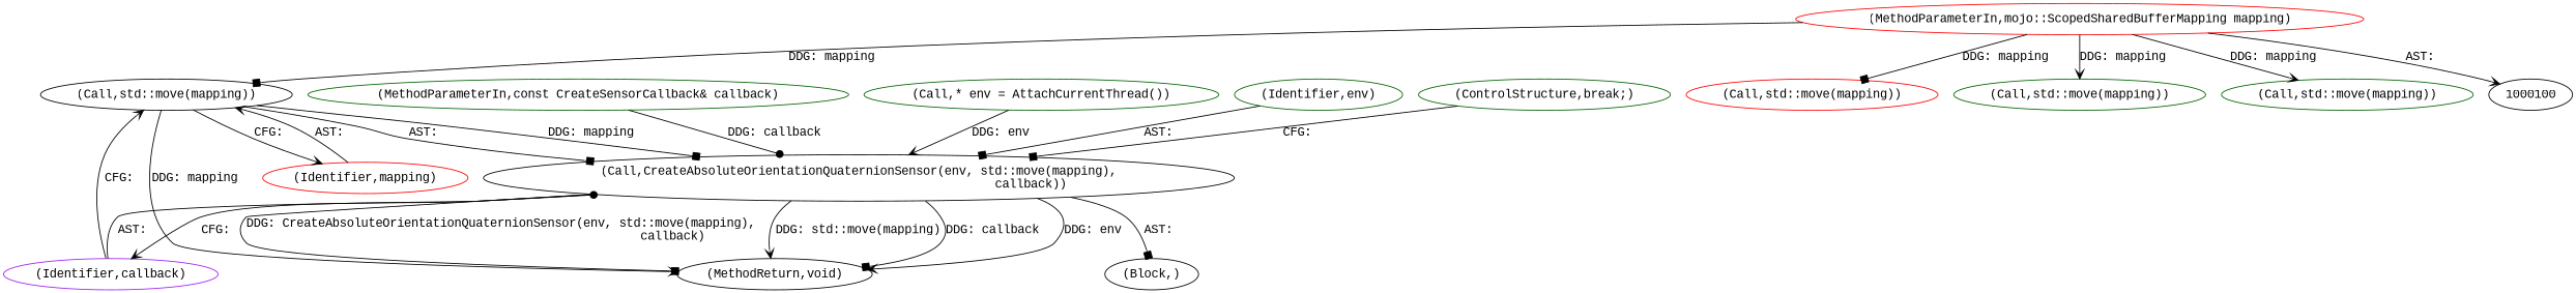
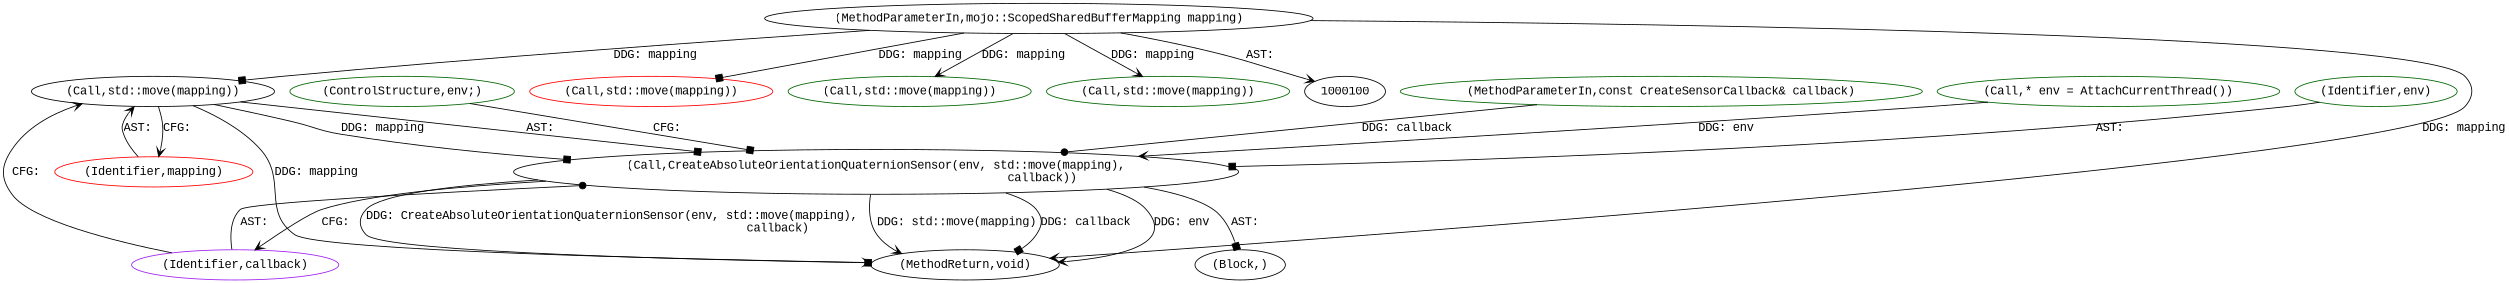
  digraph {
    fontname="Liberation Mono"
    node [color=darkgreen fontname="Liberation Mono"]
    edge [arrowhead=vee fontname="Liberation Mono"]
    n1 [color=black label="(Call,std::move(mapping))"]
    n2 [color=black label="(Call,CreateAbsoluteOrientationQuaternionSensor(env, std::move(mapping),\n                                                callback))"]
    n3 [color=red label="(Identifier,mapping)"]
    n4 [color=black label="(MethodReturn,void)"]
    n5 [color=purple label="(Identifier,callback)"]
    n6 [color=black label="(Block,)"]
-   n7 [color=red label="(MethodParameterIn,mojo::ScopedSharedBufferMapping mapping)"]
+   n7 [color=black label="(MethodParameterIn,mojo::ScopedSharedBufferMapping mapping)"]
    n8 [color=red label="(Call,std::move(mapping))"]
    n9 [label="(Call,std::move(mapping))"]
    n10 [label="(Call,std::move(mapping))"]
    1000100 [color=black]
    n12 [label="(Identifier,env)"]
-   n13 [label="(ControlStructure,break;)"]
+   n13 [label="(ControlStructure,env;)"]
    n14 [label="(MethodParameterIn,const CreateSensorCallback& callback)"]
    n15 [label="(Call,* env = AttachCurrentThread())"]
    n1 -> n2 [arrowhead=box label="AST: "]
    n1 -> n2 [arrowhead=box label="DDG: mapping"]
    n1 -> n3 [label="CFG: "]
    n1 -> n4 [label="DDG: mapping"]
    n2 -> n4 [label="DDG: env"]
    n2 -> n4 [arrowhead=box label="DDG: CreateAbsoluteOrientationQuaternionSensor(env, std::move(mapping),\n                                                callback)"]
    n2 -> n4 [label="DDG: std::move(mapping)"]
    n2 -> n4 [arrowhead=box label="DDG: callback"]
    n2 -> n5 [label="CFG: "]
    n2 -> n6 [arrowhead=box label="AST: "]
    n3 -> n1 [label="AST: "]
    n5 -> n1 [label="CFG: "]
    n5 -> n2 [arrowhead=dot label="AST: "]
    n7 -> n1 [arrowhead=box label="DDG: mapping"]
+   n7 -> n4 [label="DDG: mapping"]
    n7 -> n8 [arrowhead=box label="DDG: mapping"]
    n7 -> n9 [label="DDG: mapping"]
    n7 -> n10 [label="DDG: mapping"]
    n7 -> 1000100 [label="AST: "]
    n12 -> n2 [arrowhead=box label="AST: "]
    n13 -> n2 [arrowhead=box label="CFG: "]
    n14 -> n2 [arrowhead=dot label="DDG: callback"]
    n15 -> n2 [label="DDG: env"]
  }
